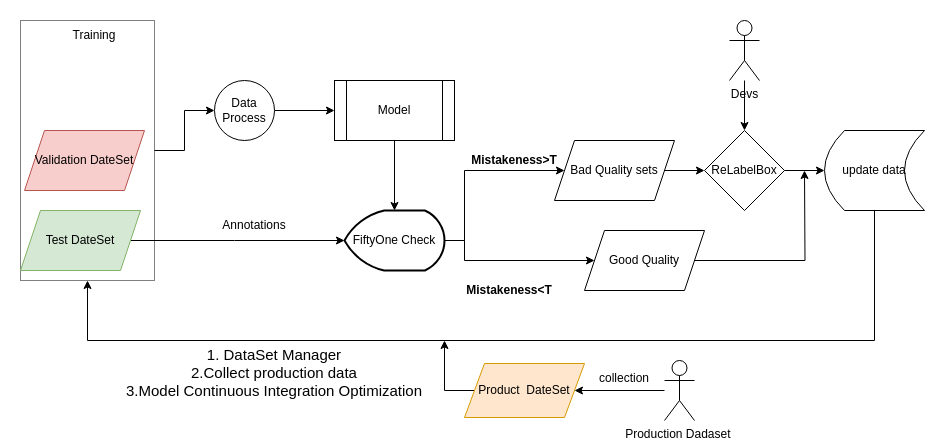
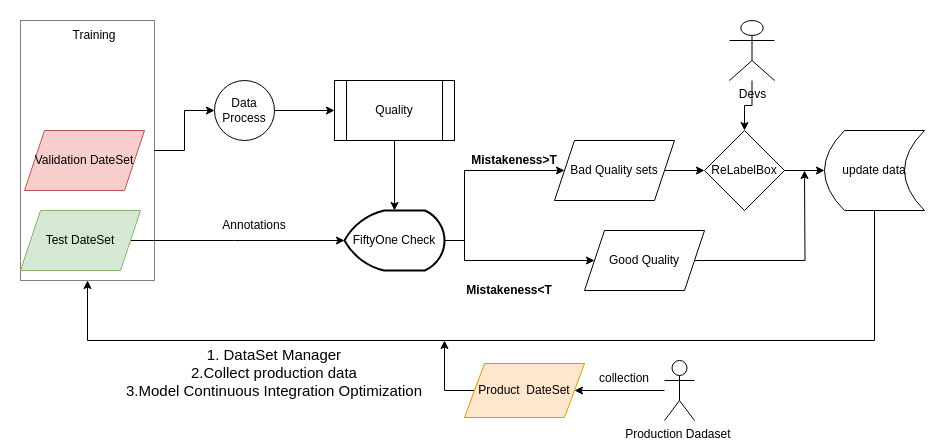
  <mxCell id="0" />
  <mxCell id="1" parent="0" />
  <mxCell id="2" style="edgeStyle=orthogonalEdgeStyle;rounded=0;orthogonalLoop=1;jettySize=auto;html=1;exitX=1;exitY=0.5;exitDx=0;exitDy=0;" edge="1" parent="1" source="3" target="19"><mxGeometry relative="1" as="geometry" /></mxCell>
  <mxCell id="3" value="" style="rounded=0;whiteSpace=wrap;html=1;fillColor=none;dashed=1;dashPattern=1 1;" vertex="1" parent="1"><mxGeometry x="20" y="20" width="134" height="260" as="geometry" /></mxCell>
  <mxCell id="4" value="Validation DateSet" style="shape=parallelogram;perimeter=parallelogramPerimeter;whiteSpace=wrap;html=1;fixedSize=1;fillColor=#f8cecc;strokeColor=#b85450;" vertex="1" parent="1"><mxGeometry x="24" y="130" width="120" height="60" as="geometry" /></mxCell>
  <mxCell id="5" style="edgeStyle=orthogonalEdgeStyle;rounded=0;orthogonalLoop=1;jettySize=auto;html=1;entryX=0;entryY=0.5;entryDx=0;entryDy=0;entryPerimeter=0;" edge="1" parent="1" source="6" target="17"><mxGeometry relative="1" as="geometry"><Array as="points"><mxPoint x="234" y="240" /><mxPoint x="234" y="240" /></Array></mxGeometry></mxCell>
  <mxCell id="6" value="Test DateSet" style="shape=parallelogram;perimeter=parallelogramPerimeter;whiteSpace=wrap;html=1;fixedSize=1;fillColor=#d5e8d4;strokeColor=#82b366;" vertex="1" parent="1"><mxGeometry x="20" y="210" width="120" height="60" as="geometry" /></mxCell>
  <mxCell id="7" style="edgeStyle=orthogonalEdgeStyle;rounded=0;orthogonalLoop=1;jettySize=auto;html=1;exitX=0.5;exitY=1;exitDx=0;exitDy=0;" edge="1" parent="1" source="6" target="6"><mxGeometry relative="1" as="geometry" /></mxCell>
  <mxCell id="8" style="edgeStyle=orthogonalEdgeStyle;rounded=0;orthogonalLoop=1;jettySize=auto;html=1;" edge="1" parent="1" source="9" target="26"><mxGeometry relative="1" as="geometry" /></mxCell>
- <mxCell id="9" value="Devs" style="shape=umlActor;verticalLabelPosition=bottom;verticalAlign=top;html=1;outlineConnect=0;" vertex="1" parent="1"><mxGeometry x="729" y="20" width="30" height="60" as="geometry" /></mxCell>
+ <mxCell id="9" value="Devs" style="shape=umlActor;verticalLabelPosition=bottom;verticalAlign=top;html=1;outlineConnect=0;" vertex="1" parent="1"><mxGeometry x="729" y="20" width="45" height="60" as="geometry" /></mxCell>
  <mxCell id="10" value="Training" style="text;html=1;strokeColor=none;fillColor=none;align=center;verticalAlign=middle;whiteSpace=wrap;rounded=0;" vertex="1" parent="1"><mxGeometry x="64" y="20" width="60" height="30" as="geometry" /></mxCell>
  <mxCell id="11" style="edgeStyle=orthogonalEdgeStyle;rounded=0;orthogonalLoop=1;jettySize=auto;html=1;exitX=0;exitY=0.5;exitDx=0;exitDy=0;" edge="1" parent="1" source="12"><mxGeometry relative="1" as="geometry"><mxPoint x="444" y="340" as="targetPoint" /></mxGeometry></mxCell>
  <mxCell id="12" value="Product&amp;nbsp; DateSet" style="shape=parallelogram;perimeter=parallelogramPerimeter;whiteSpace=wrap;html=1;fixedSize=1;fillColor=#ffe6cc;strokeColor=#d79b00;" vertex="1" parent="1"><mxGeometry x="464" y="363" width="120" height="54" as="geometry" /></mxCell>
  <mxCell id="13" style="edgeStyle=orthogonalEdgeStyle;rounded=0;orthogonalLoop=1;jettySize=auto;html=1;exitX=0.5;exitY=1;exitDx=0;exitDy=0;entryX=0.5;entryY=0;entryDx=0;entryDy=0;entryPerimeter=0;" edge="1" parent="1" source="14" target="17"><mxGeometry relative="1" as="geometry" /></mxCell>
- <mxCell id="14" value="Model" style="shape=process;whiteSpace=wrap;html=1;backgroundOutline=1;" vertex="1" parent="1"><mxGeometry x="334" y="80" width="120" height="60" as="geometry" /></mxCell>
+ <mxCell id="14" value="Quality" style="shape=process;whiteSpace=wrap;html=1;backgroundOutline=1;" vertex="1" parent="1"><mxGeometry x="334" y="80" width="120" height="60" as="geometry" /></mxCell>
  <mxCell id="15" style="edgeStyle=orthogonalEdgeStyle;rounded=0;orthogonalLoop=1;jettySize=auto;html=1;exitX=1;exitY=0.5;exitDx=0;exitDy=0;exitPerimeter=0;entryX=0;entryY=0.5;entryDx=0;entryDy=0;" edge="1" parent="1" source="17" target="24"><mxGeometry relative="1" as="geometry"><Array as="points"><mxPoint x="464" y="240" /><mxPoint x="464" y="260" /></Array></mxGeometry></mxCell>
  <mxCell id="16" style="edgeStyle=orthogonalEdgeStyle;rounded=0;orthogonalLoop=1;jettySize=auto;html=1;exitX=1;exitY=0.5;exitDx=0;exitDy=0;exitPerimeter=0;entryX=0;entryY=0.5;entryDx=0;entryDy=0;" edge="1" parent="1" source="17" target="22"><mxGeometry relative="1" as="geometry"><Array as="points"><mxPoint x="464" y="240" /><mxPoint x="464" y="170" /></Array></mxGeometry></mxCell>
  <mxCell id="17" value="FiftyOne Check" style="strokeWidth=2;html=1;shape=mxgraph.flowchart.display;whiteSpace=wrap;" vertex="1" parent="1"><mxGeometry x="344" y="210" width="100" height="60" as="geometry" /></mxCell>
  <mxCell id="18" style="edgeStyle=orthogonalEdgeStyle;rounded=0;orthogonalLoop=1;jettySize=auto;html=1;exitX=1;exitY=0.5;exitDx=0;exitDy=0;entryX=0;entryY=0.5;entryDx=0;entryDy=0;" edge="1" parent="1" source="19" target="14"><mxGeometry relative="1" as="geometry" /></mxCell>
  <mxCell id="19" value="Data Process" style="shape=ellipse;html=1;dashed=0;whiteSpace=wrap;aspect=fixed;perimeter=ellipsePerimeter;" vertex="1" parent="1"><mxGeometry x="214" y="80" width="60" height="60" as="geometry" /></mxCell>
  <mxCell id="20" value="Annotations" style="text;html=1;strokeColor=none;fillColor=none;align=center;verticalAlign=middle;whiteSpace=wrap;rounded=0;" vertex="1" parent="1"><mxGeometry x="224" y="210" width="60" height="30" as="geometry" /></mxCell>
  <mxCell id="21" style="edgeStyle=orthogonalEdgeStyle;rounded=0;orthogonalLoop=1;jettySize=auto;html=1;exitX=1;exitY=0.5;exitDx=0;exitDy=0;entryX=0;entryY=0.5;entryDx=0;entryDy=0;" edge="1" parent="1" source="22" target="26"><mxGeometry relative="1" as="geometry" /></mxCell>
  <mxCell id="22" value="Bad Quality sets" style="shape=parallelogram;perimeter=parallelogramPerimeter;whiteSpace=wrap;html=1;fixedSize=1;" vertex="1" parent="1"><mxGeometry x="554" y="140" width="120" height="60" as="geometry" /></mxCell>
  <mxCell id="23" style="edgeStyle=orthogonalEdgeStyle;rounded=0;orthogonalLoop=1;jettySize=auto;html=1;exitX=1;exitY=0.5;exitDx=0;exitDy=0;" edge="1" parent="1" source="24"><mxGeometry relative="1" as="geometry"><mxPoint x="804" y="170" as="targetPoint" /></mxGeometry></mxCell>
  <mxCell id="24" value="Good Quality" style="shape=parallelogram;perimeter=parallelogramPerimeter;whiteSpace=wrap;html=1;fixedSize=1;" vertex="1" parent="1"><mxGeometry x="584" y="230" width="120" height="60" as="geometry" /></mxCell>
  <mxCell id="25" style="edgeStyle=orthogonalEdgeStyle;rounded=0;orthogonalLoop=1;jettySize=auto;html=1;exitX=1;exitY=0.5;exitDx=0;exitDy=0;" edge="1" parent="1" source="26" target="28"><mxGeometry relative="1" as="geometry" /></mxCell>
  <mxCell id="26" value="ReLabelBox" style="rhombus;whiteSpace=wrap;html=1;" vertex="1" parent="1"><mxGeometry x="704" y="130" width="80" height="80" as="geometry" /></mxCell>
  <mxCell id="27" style="edgeStyle=orthogonalEdgeStyle;rounded=0;orthogonalLoop=1;jettySize=auto;html=1;exitX=0.5;exitY=1;exitDx=0;exitDy=0;entryX=0.5;entryY=1;entryDx=0;entryDy=0;" edge="1" parent="1" source="28" target="3"><mxGeometry relative="1" as="geometry"><Array as="points"><mxPoint x="874" y="340" /><mxPoint x="87" y="340" /></Array></mxGeometry></mxCell>
  <mxCell id="28" value="update data" style="shape=dataStorage;whiteSpace=wrap;html=1;fixedSize=1;" vertex="1" parent="1"><mxGeometry x="824" y="130" width="100" height="80" as="geometry" /></mxCell>
  <mxCell id="29" value="&lt;font style=&quot;font-size: 15px;&quot;&gt;1. DataSet Manager&lt;br&gt;2.Collect production data&lt;br&gt;3.Model Continuous Integration Optimization&lt;br&gt;&lt;/font&gt;" style="text;html=1;strokeColor=none;fillColor=none;align=center;verticalAlign=middle;whiteSpace=wrap;rounded=0;" vertex="1" parent="1"><mxGeometry x="104" y="357" width="340" height="30" as="geometry" /></mxCell>
  <mxCell id="30" value="&lt;b&gt;Mistakeness&amp;gt;T&lt;/b&gt;" style="text;html=1;strokeColor=none;fillColor=none;align=center;verticalAlign=middle;whiteSpace=wrap;rounded=0;" vertex="1" parent="1"><mxGeometry x="484" y="145" width="60" height="30" as="geometry" /></mxCell>
  <mxCell id="31" value="&lt;b&gt;Mistakeness&amp;lt;T&lt;/b&gt;" style="text;html=1;strokeColor=none;fillColor=none;align=center;verticalAlign=middle;whiteSpace=wrap;rounded=0;" vertex="1" parent="1"><mxGeometry x="479" y="275" width="60" height="30" as="geometry" /></mxCell>
  <mxCell id="32" style="edgeStyle=orthogonalEdgeStyle;rounded=0;orthogonalLoop=1;jettySize=auto;html=1;" edge="1" parent="1" source="33" target="12"><mxGeometry relative="1" as="geometry" /></mxCell>
  <mxCell id="33" value="Production Dadaset&amp;nbsp;" style="shape=umlActor;verticalLabelPosition=bottom;verticalAlign=top;html=1;outlineConnect=0;" vertex="1" parent="1"><mxGeometry x="664" y="360" width="30" height="60" as="geometry" /></mxCell>
  <mxCell id="34" value="collection" style="text;html=1;strokeColor=none;fillColor=none;align=center;verticalAlign=middle;whiteSpace=wrap;rounded=0;" vertex="1" parent="1"><mxGeometry x="594" y="363" width="60" height="30" as="geometry" /></mxCell>
